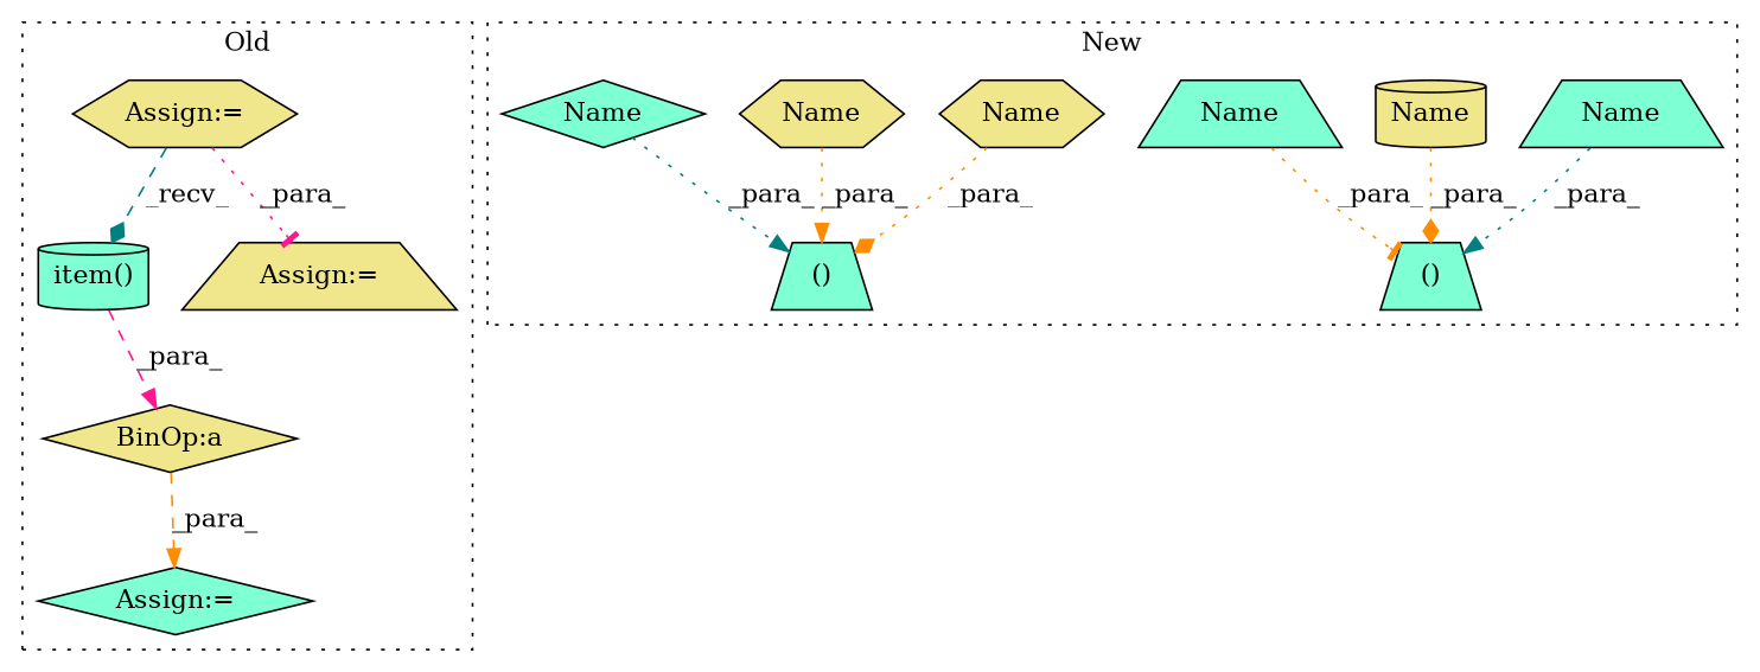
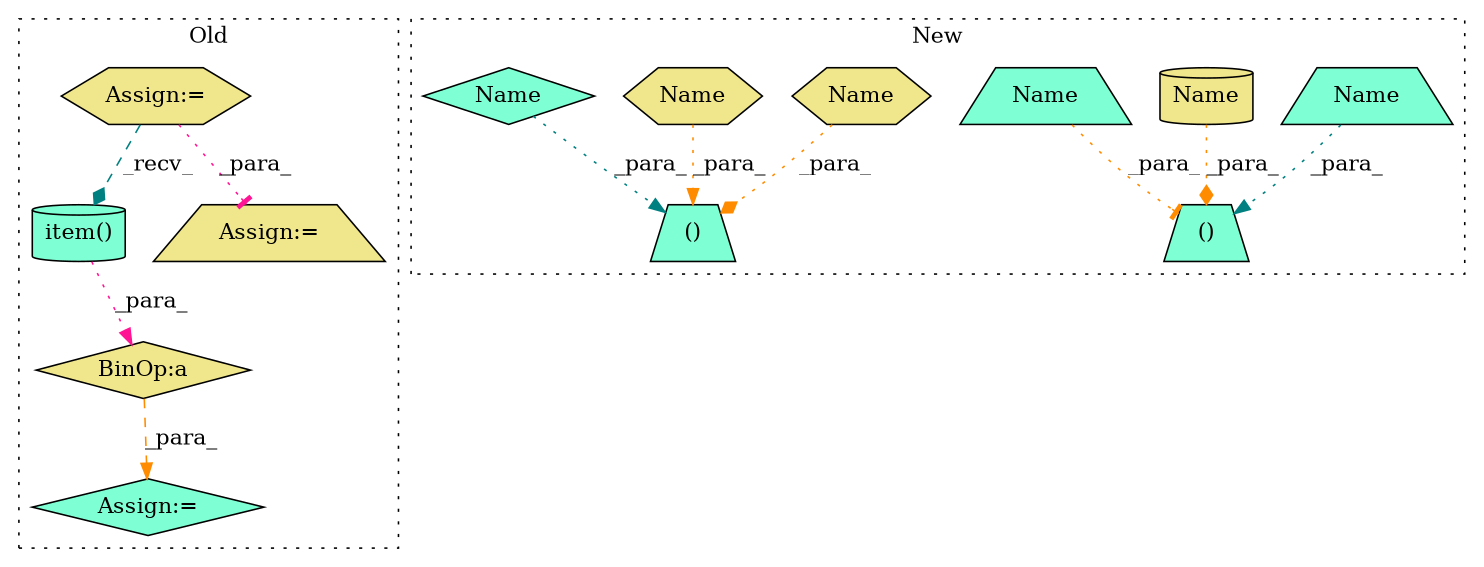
  digraph {
    node [a=87 l=1 shape=trapezium style=filled fillcolor=aquamarine]
    edge [color=darkorange style=dotted arrowhead=normal]
    n1 [a=75 l=100 label="item()" s=5141 shape=cylinder]
    n2 [a=68 l=3 label="Assign:=" s=5618 shape=diamond]
    n3 [a=68 l=3 label="Assign:=" s=4840 shape=hexagon fillcolor=khaki]
    n4 [a=68 l=3 label="Assign:=" s=5475 fillcolor=khaki]
    n5 [a=82 label="BinOp:a" s=5369 shape=diamond fillcolor=khaki]
    n6 [a=54 l=6 label="()" s=4879]
    n7 [a=54 l=6 label="()" s=4619]
    n8 [label=Name s=4624 shape=hexagon fillcolor=khaki]
    n9 [label=Name s=4878]
    n10 [label=Name s=4881 shape=cylinder fillcolor=khaki]
    n11 [label=Name s=4618 shape=hexagon fillcolor=khaki]
    n12 [label=Name s=4884]
    n13 [label=Name s=4621 shape=diamond]
    subgraph cluster_1 {
      label=Old
      style=dotted
      n1
      n2
      n3
      n4
      n5
    }
    subgraph cluster_2 {
      label=New
      style=dotted
      n6
      n7
      n8
      n9
      n10
      n11
      n12
      n13
    }
-   n1 -> n5 [label=_para_ color=deeppink style=dashed]
+   n1 -> n5 [label=_para_ color=deeppink]
    n3 -> n1 [label=_recv_ color=teal style=dashed arrowhead=diamond]
    n3 -> n4 [label=_para_ color=deeppink arrowhead=tee]
    n5 -> n2 [label=_para_ style=dashed]
    n8 -> n7 [label=_para_ arrowhead=diamond]
    n9 -> n6 [label=_para_ color=teal]
    n10 -> n6 [label=_para_ arrowhead=diamond]
    n11 -> n7 [label=_para_]
    n12 -> n6 [label=_para_ arrowhead=tee]
    n13 -> n7 [label=_para_ color=teal]
  }
